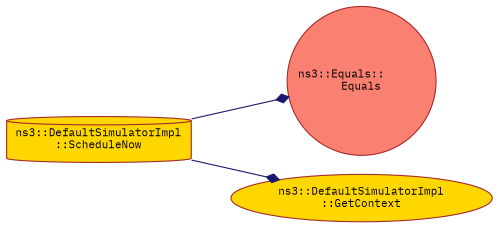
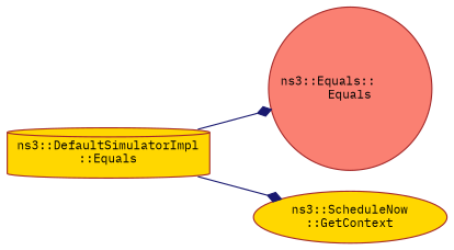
  digraph {
    fontname="IBM Plex Mono"
    rankdir=LR
    node [color=brown fillcolor=gold fontname="IBM Plex Mono" fontsize=10 style=filled]
    edge [arrowhead=diamond color=midnightblue fontname="IBM Plex Mono" fontsize=10 labelfontname=Helvetica labelfontsize=10 style=solid]
-   n1 [fontcolor=black height=0.2 label="ns3::DefaultSimulatorImpl\l::ScheduleNow" shape=cylinder width=0.4]
+   n1 [fontcolor=black height=0.2 label="ns3::DefaultSimulatorImpl\l::Equals" shape=cylinder width=0.4]
    n2 [fillcolor=salmon height=0.2 label="ns3::Equals::\lEquals" shape=circle width=0.4]
-   n3 [height=0.2 label="ns3::DefaultSimulatorImpl\l::GetContext" shape=ellipse width=0.4]
+   n3 [height=0.2 label="ns3::ScheduleNow\l::GetContext" shape=ellipse width=0.4]
    n1 -> n2
    n1 -> n3
  }
